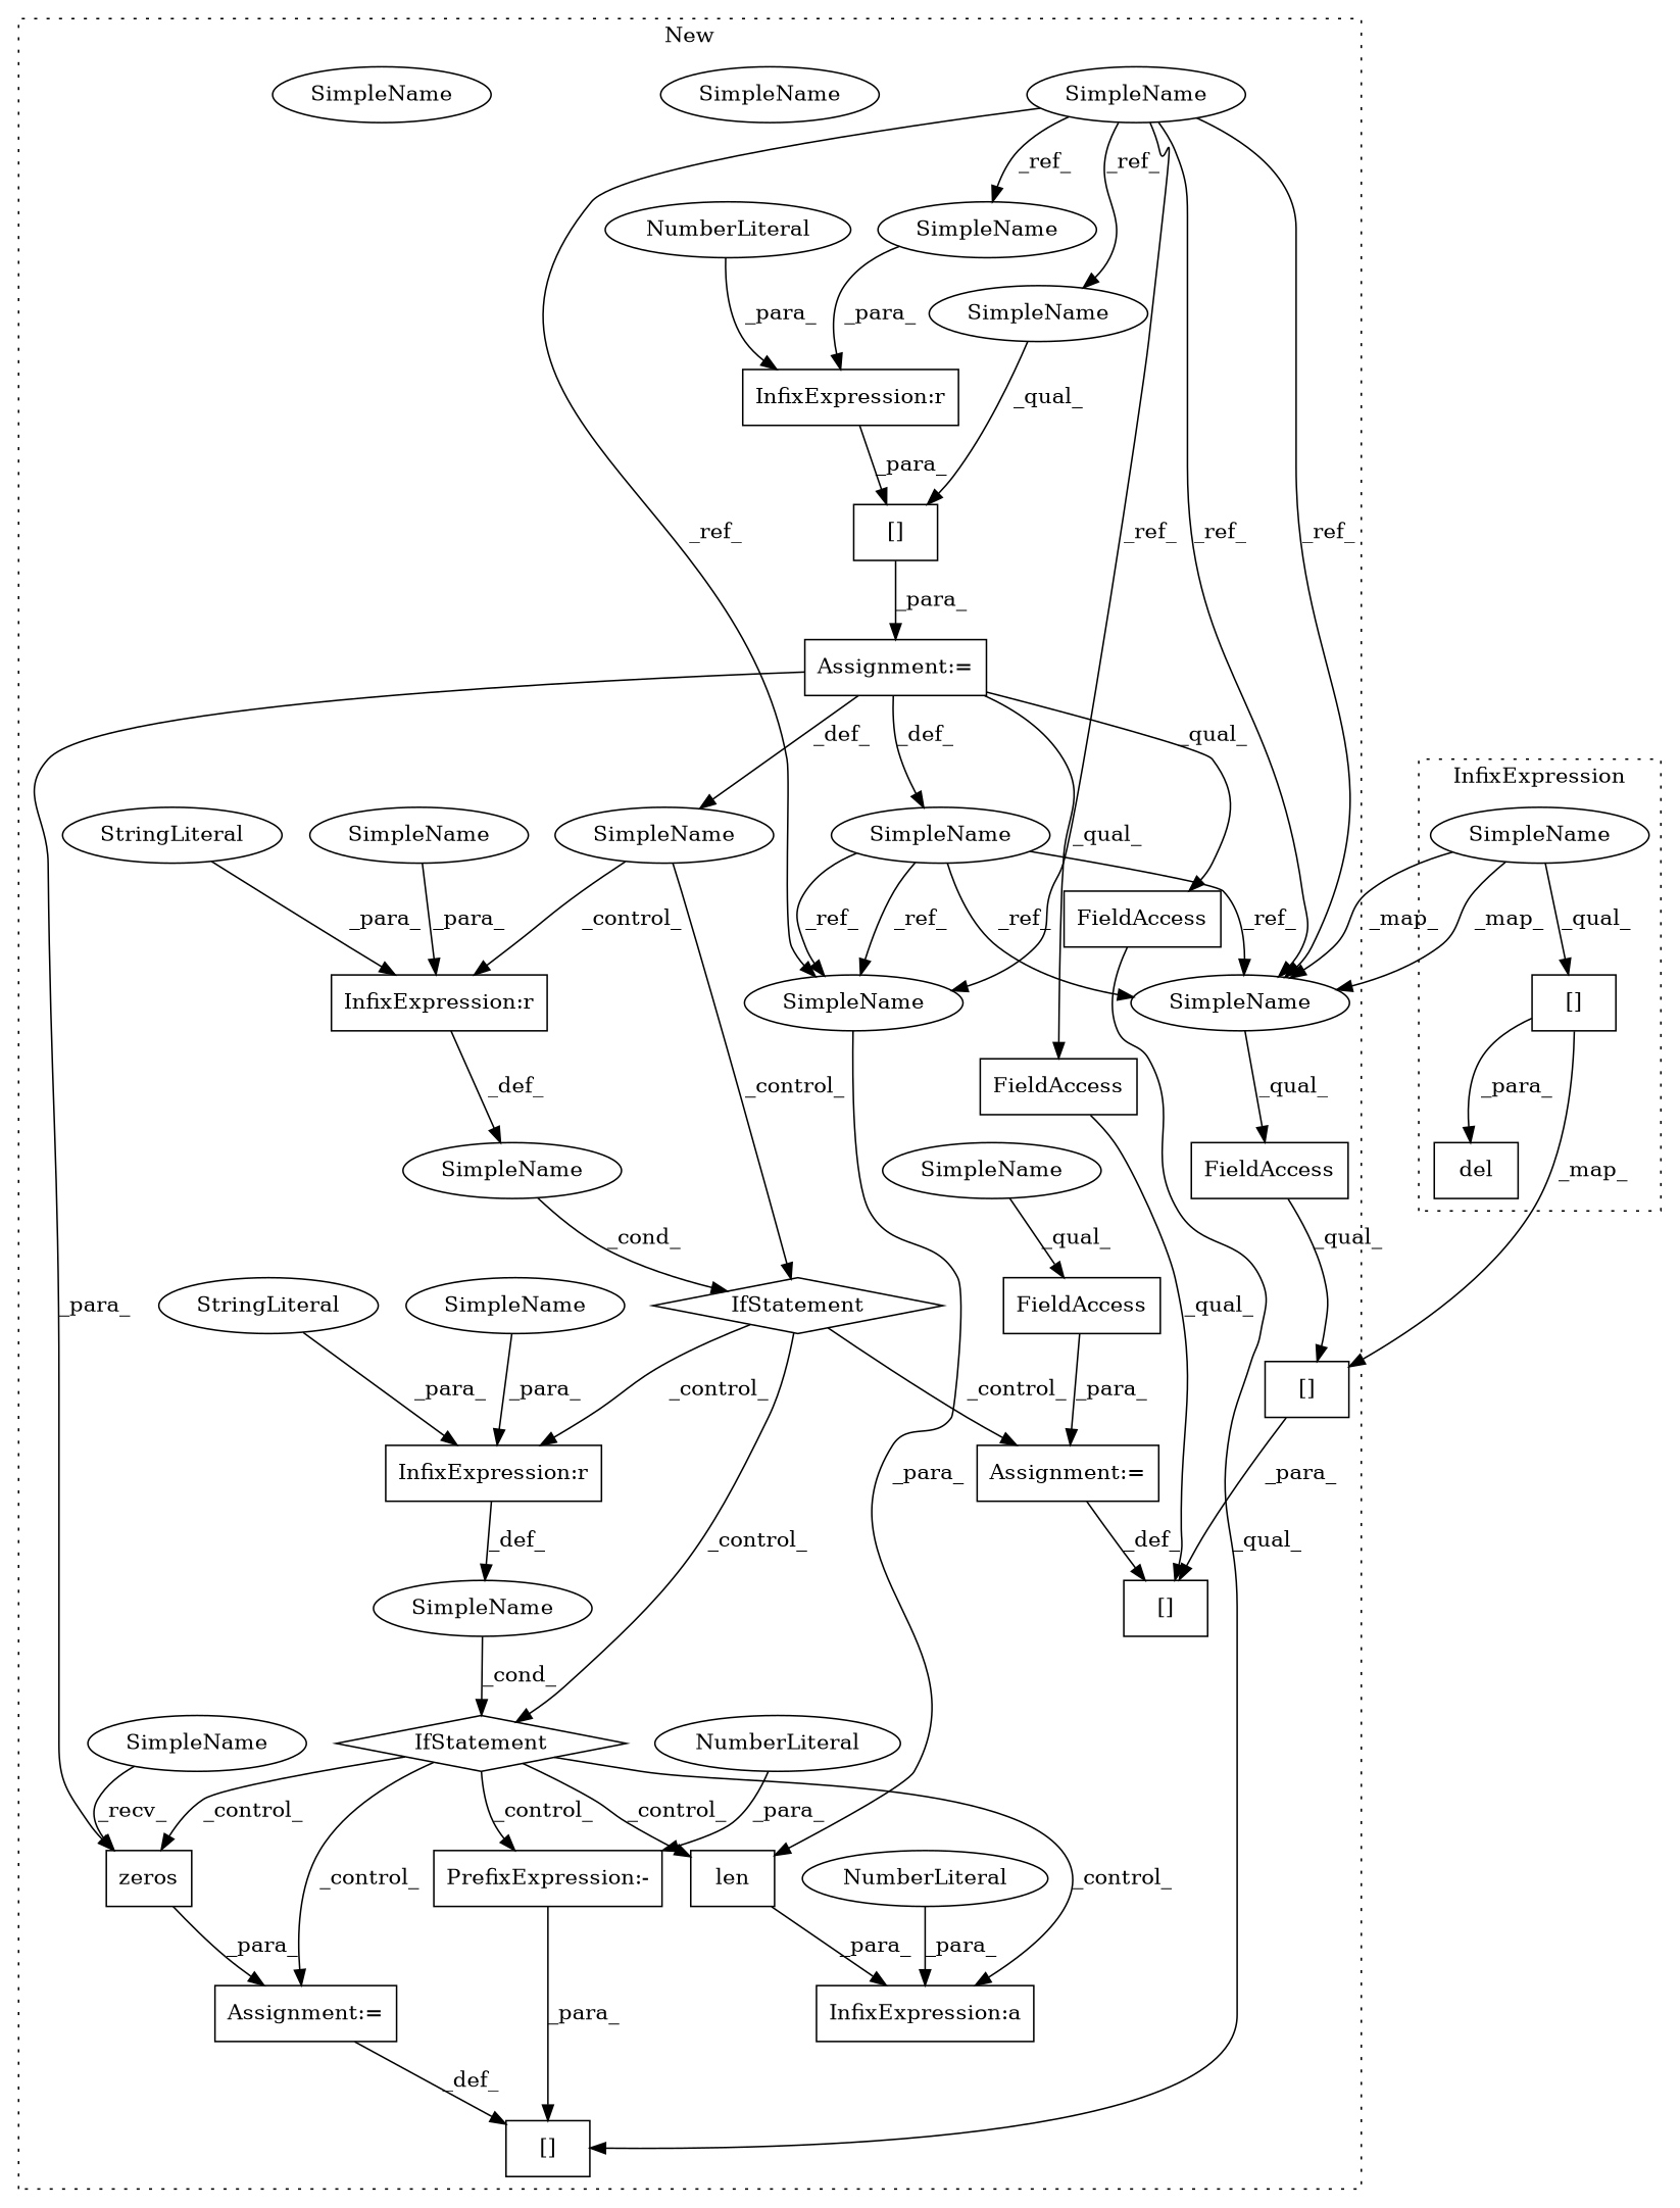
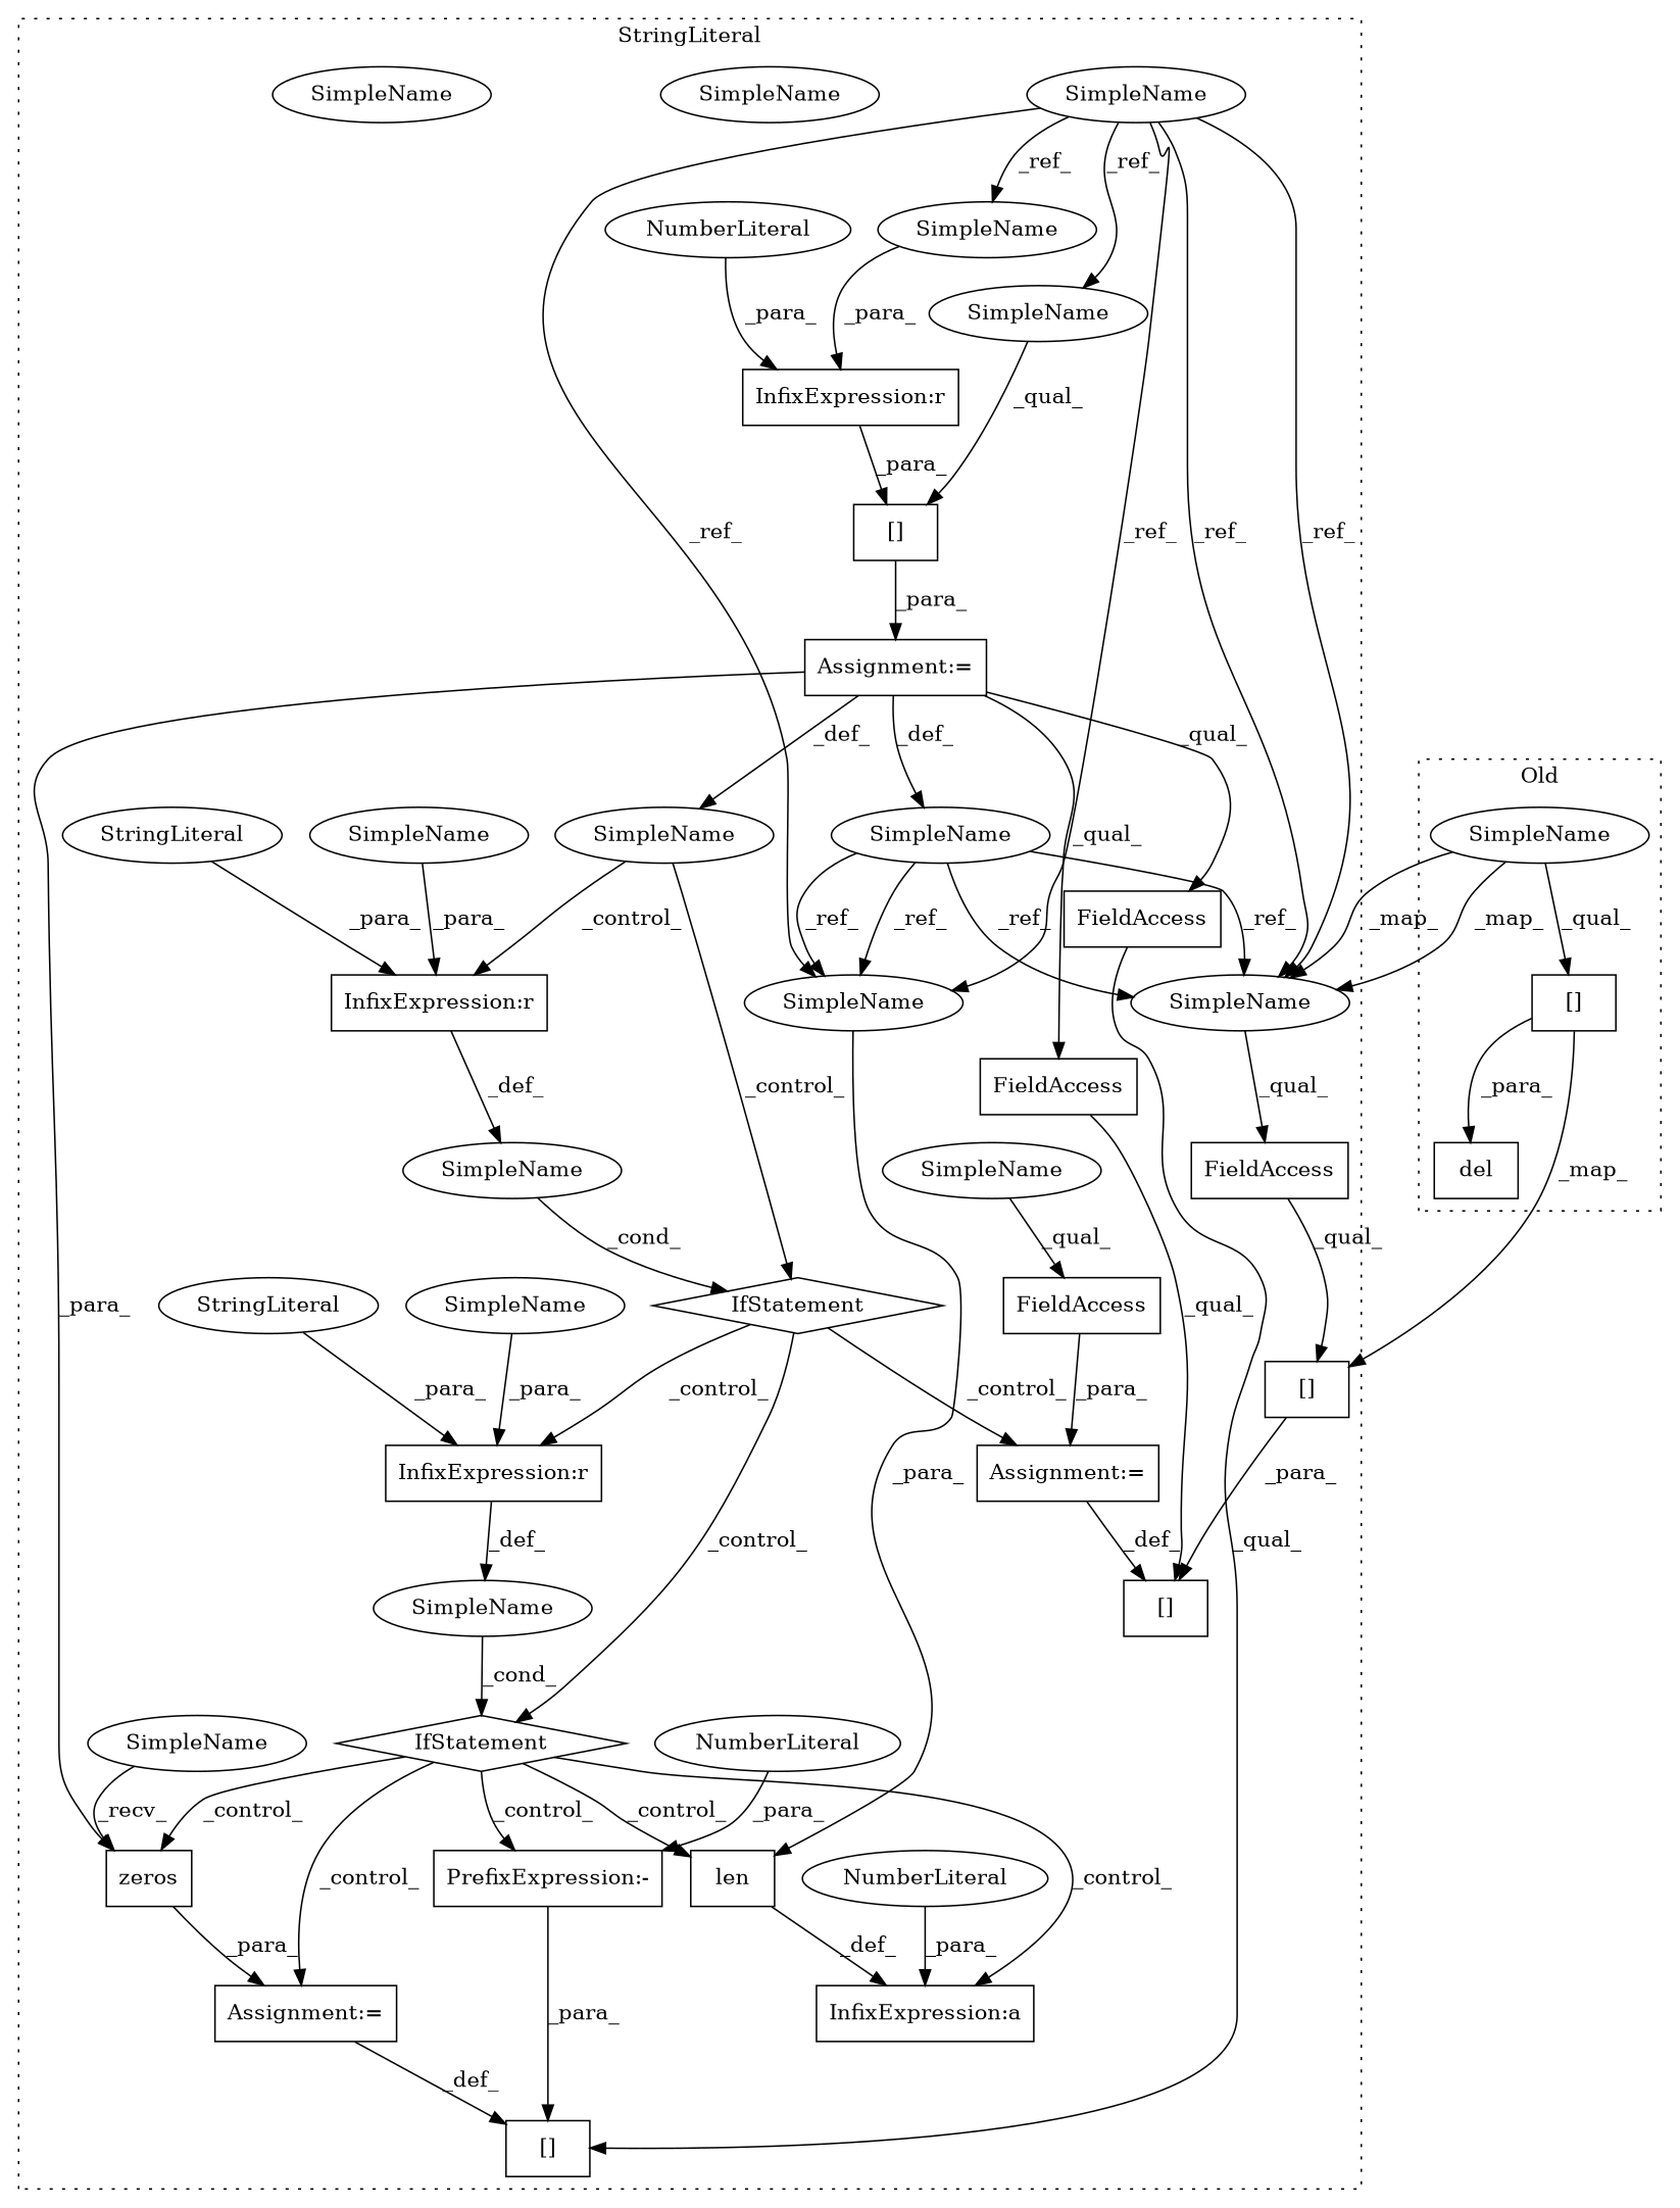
  digraph {
    node [a=42 l=6 shape=ellipse]
    n1 [a=32 l="4,1" label=del s="3787,3808" shape=box]
    n2 [a=2 l="7,1" label="[]" s="3791,3807" shape=box]
    n3 [label=SimpleName s=3791]
    n4 [a=25 l="4,2" label=IfStatement s="4265,4299" shape=diamond]
    n5 [a=7 l=1 label="Assignment:=" s=4338 shape=box]
    n6 [label=SimpleName l=""]
    n7 [a=27 l=4 label="InfixExpression:r" s=4283 shape=box]
    n8 [a=7 l=1 label="Assignment:=" s=4415 shape=box]
    n9 [label=SimpleName l=""]
    n10 [a=2 l="7,1" label="[]" s="4405,4414" shape=box]
    n11 [a=22 l=9 label=FieldAccess s=4339 shape=box]
    n12 [a=38 l=1 label="PrefixExpression:-" s=4412 shape=box]
    n13 [a=34 l=1 label=NumberLiteral s=4413]
    n14 [a=22 label=FieldAccess s=4405 shape=box]
    n15 [a=2 l="7,1" label="[]" s="4309,4337" shape=box]
    n16 [a=2 l="11,1" label="[]" s="4316,4336" shape=box]
    n17 [label=SimpleName l=""]
    n18 [a=45 l=12 label=StringLiteral s=4287]
    n19 [a=27 l=4 label="InfixExpression:r" s=4384 shape=box]
    n20 [a=45 l=7 label=StringLiteral s=4388]
    n21 [a=22 label=FieldAccess s=4309 shape=box]
    n22 [a=22 l=10 label=FieldAccess s=4316 shape=box]
    n23 [label=SimpleName s=3703]
    n24 [a=2 l="7,1" label="[]" s="3794,3813" shape=box]
    n25 [a=25 l="4,2" label=IfStatement s="4366,4395" shape=diamond]
    n26 [a=27 l=3 label="InfixExpression:a" s=4439 shape=box]
    n27 [a=34 l=1 label=NumberLiteral s=4442]
    n28 [a=27 l=3 label="InfixExpression:r" s=3808 shape=box]
    n29 [a=34 l=1 label=NumberLiteral s=3811]
    n30 [a=32 l="4,1" label=len s="4428,4438" shape=box]
    n31 [label=SimpleName s=3787]
    n32 [a=32 l="6,1" label=zeros s="4422,4443" shape=box]
    n33 [a=7 l=1 label="Assignment:=" s=3793 shape=box]
    n34 [label=SimpleName s=3794]
    n35 [label=SimpleName s=4432]
    n36 [label=SimpleName s=4316]
    n37 [label=SimpleName s=3802]
    n38 [l=14 label=SimpleName s=4370]
    n39 [l=14 label=SimpleName s=4269]
    n40 [label=SimpleName s=4432]
    n41 [label=SimpleName s=4316]
    n42 [l=5 label=SimpleName s=4339]
    n43 [l=5 label=SimpleName s=4416]
    subgraph cluster_1 {
-     label=InfixExpression
+     label=Old
      style=dotted
      n1
      n2
      n3
    }
    subgraph cluster_2 {
-     label=New
+     label=StringLiteral
      style=dotted
      n4
      n5
      n6
      n7
      n8
      n9
      n10
      n11
      n12
      n13
      n14
      n15
      n16
      n17
      n18
      n19
      n20
      n21
      n22
      n23
      n24
      n25
      n26
      n27
      n28
      n29
      n30
      n31
      n32
      n33
      n34
      n35
      n36
      n37
      n38
      n39
      n40
      n41
      n42
      n43
    }
    n2 -> n1 [label=_para_]
    n2 -> n16 [label=_map_]
    n3 -> n2 [label=_qual_]
    n3 -> n41 [label=_map_]
    n3 -> n41 [label=_map_]
    n4 -> n5 [label=_control_]
    n4 -> n19 [label=_control_]
    n4 -> n25 [label=_control_]
    n5 -> n15 [label=_def_]
    n6 -> n4 [label=_cond_]
    n7 -> n6 [label=_def_]
    n8 -> n10 [label=_def_]
    n9 -> n4 [label=_control_]
    n9 -> n7 [label=_control_]
    n11 -> n5 [label=_para_]
    n12 -> n10 [label=_para_]
    n13 -> n12 [label=_para_]
    n14 -> n10 [label=_qual_]
    n16 -> n15 [label=_para_]
    n17 -> n25 [label=_cond_]
    n18 -> n7 [label=_para_]
    n19 -> n17 [label=_def_]
    n20 -> n19 [label=_para_]
    n21 -> n15 [label=_qual_]
    n22 -> n16 [label=_qual_]
    n23 -> n34 [label=_ref_]
    n23 -> n37 [label=_ref_]
    n23 -> n40 [label=_ref_]
    n23 -> n40 [label=_ref_]
    n23 -> n41 [label=_ref_]
    n23 -> n41 [label=_ref_]
    n24 -> n33 [label=_para_]
    n25 -> n8 [label=_control_]
    n25 -> n12 [label=_control_]
    n25 -> n26 [label=_control_]
    n25 -> n30 [label=_control_]
    n25 -> n32 [label=_control_]
    n27 -> n26 [label=_para_]
    n28 -> n24 [label=_para_]
    n29 -> n28 [label=_para_]
-   n30 -> n26 [label=_para_]
+   n30 -> n26 [label=_def_]
    n31 -> n40 [label=_ref_]
    n31 -> n40 [label=_ref_]
    n31 -> n41 [label=_ref_]
    n31 -> n41 [label=_ref_]
    n32 -> n8 [label=_para_]
    n33 -> n9 [label=_def_]
    n33 -> n14 [label=_qual_]
    n33 -> n21 [label=_qual_]
    n33 -> n31 [label=_def_]
    n33 -> n32 [label=_para_]
    n34 -> n24 [label=_qual_]
    n37 -> n28 [label=_para_]
    n38 -> n19 [label=_para_]
    n39 -> n7 [label=_para_]
    n40 -> n30 [label=_para_]
    n41 -> n22 [label=_qual_]
    n42 -> n11 [label=_qual_]
    n43 -> n32 [label=_recv_]
  }
